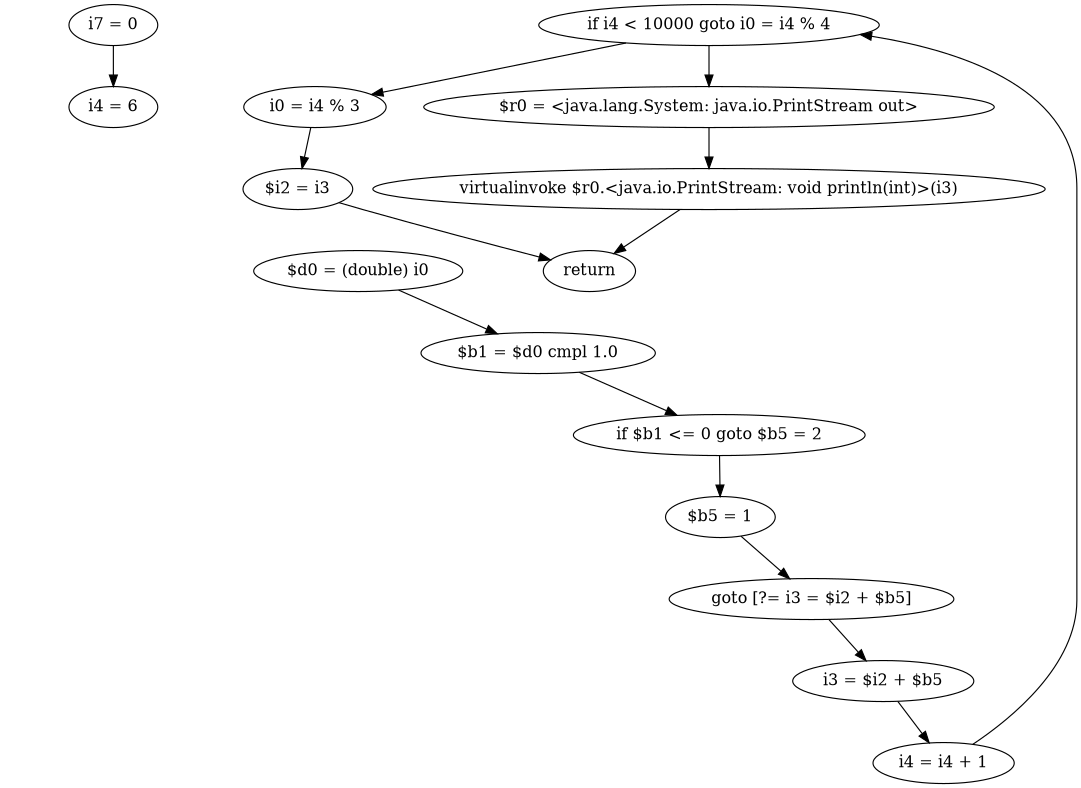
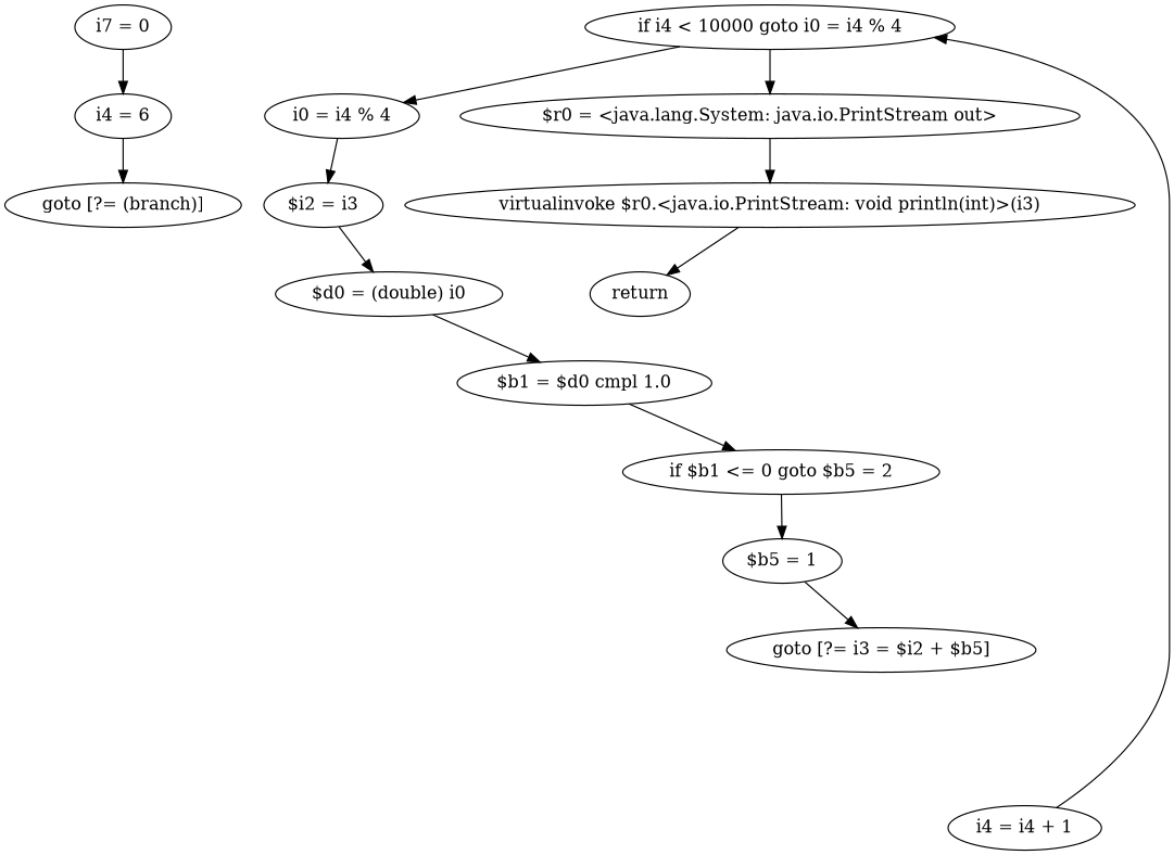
  digraph {
    n1 [label="i7 = 0"]
    n2 [label="i4 = 6"]
+   "goto [?= (branch)]"
    "if i4 < 10000 goto i0 = i4 % 4"
-   "i0 = i4 % 4" [label="i0 = i4 % 3"]
+   "i0 = i4 % 4"
    "$r0 = <java.lang.System: java.io.PrintStream out>"
    "$i2 = i3"
    "$d0 = (double) i0"
    "$b1 = $d0 cmpl 1.0"
    "if $b1 <= 0 goto $b5 = 2"
    "$b5 = 1"
    "goto [?= i3 = $i2 + $b5]"
-   "i3 = $i2 + $b5"
    "i4 = i4 + 1"
    "virtualinvoke $r0.<java.io.PrintStream: void println(int)>(i3)"
    return
    n1 -> n2
+   n2 -> "goto [?= (branch)]"
    "if i4 < 10000 goto i0 = i4 % 4" -> "i0 = i4 % 4"
    "if i4 < 10000 goto i0 = i4 % 4" -> "$r0 = <java.lang.System: java.io.PrintStream out>"
    "i0 = i4 % 4" -> "$i2 = i3"
    "$r0 = <java.lang.System: java.io.PrintStream out>" -> "virtualinvoke $r0.<java.io.PrintStream: void println(int)>(i3)"
-   "$i2 = i3" -> return
+   "$i2 = i3" -> "$d0 = (double) i0"
    "$d0 = (double) i0" -> "$b1 = $d0 cmpl 1.0"
    "$b1 = $d0 cmpl 1.0" -> "if $b1 <= 0 goto $b5 = 2"
    "if $b1 <= 0 goto $b5 = 2" -> "$b5 = 1"
    "$b5 = 1" -> "goto [?= i3 = $i2 + $b5]"
-   "goto [?= i3 = $i2 + $b5]" -> "i3 = $i2 + $b5"
-   "i3 = $i2 + $b5" -> "i4 = i4 + 1"
    "i4 = i4 + 1" -> "if i4 < 10000 goto i0 = i4 % 4"
    "virtualinvoke $r0.<java.io.PrintStream: void println(int)>(i3)" -> return
  }
